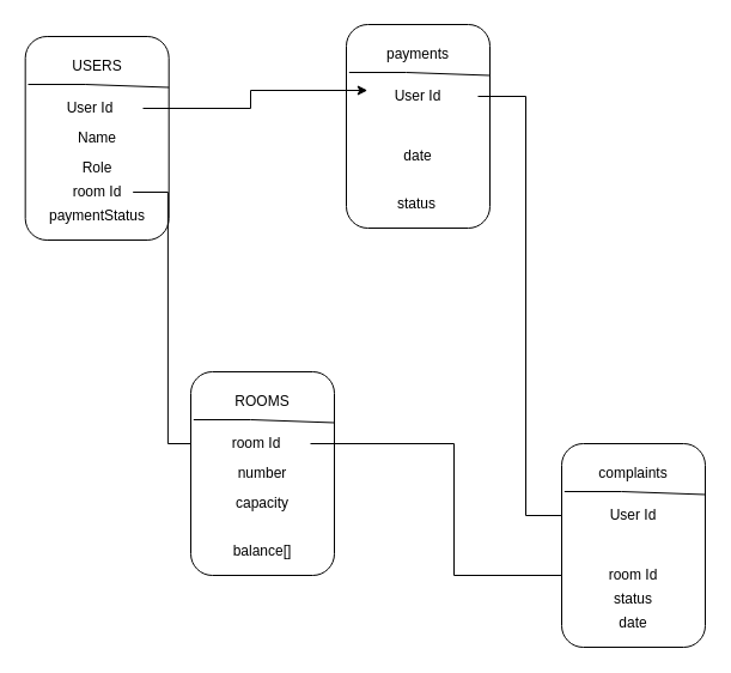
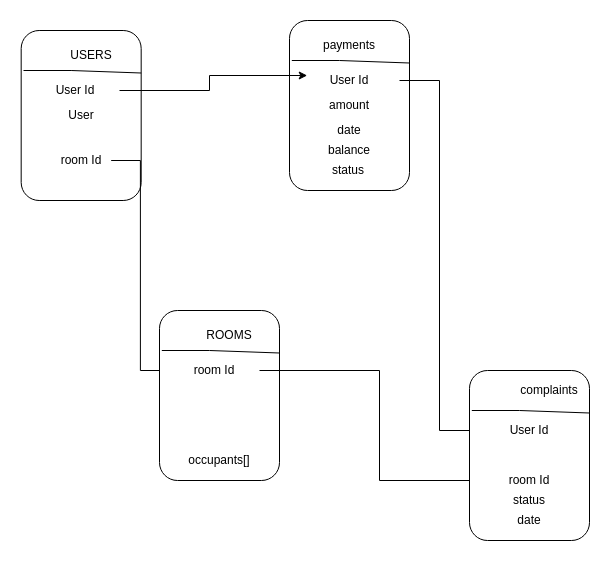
  <mxCell id="0" />
  <mxCell id="1" parent="0" />
  <mxCell id="2" value="" style="rounded=1;whiteSpace=wrap;html=1;" vertex="1" parent="1"><mxGeometry x="20.68" y="30" width="120" height="170" as="geometry" /></mxCell>
  <mxCell id="3" value="" style="endArrow=none;html=1;rounded=0;entryX=1;entryY=0.25;entryDx=0;entryDy=0;" edge="1" parent="1"><mxGeometry width="50" height="50" relative="1" as="geometry"><mxPoint x="23" y="70" as="sourcePoint" /><mxPoint x="140.68" y="72.5" as="targetPoint" /><Array as="points"><mxPoint x="70.68" y="70" /></Array></mxGeometry></mxCell>
- <mxCell id="4" value="USERS" style="text;html=1;align=center;verticalAlign=middle;whiteSpace=wrap;rounded=0;" vertex="1" parent="1"><mxGeometry x="50.68" y="40" width="60" height="30" as="geometry" /></mxCell>
+ <mxCell id="4" value="USERS" style="text;html=1;align=center;verticalAlign=middle;whiteSpace=wrap;rounded=0;" vertex="1" parent="1"><mxGeometry x="60.68" y="40" width="60" height="30" as="geometry" /></mxCell>
  <mxCell id="5" value="User Id" style="text;html=1;align=center;verticalAlign=middle;whiteSpace=wrap;rounded=0;" vertex="1" parent="1"><mxGeometry x="30.68" y="80" width="88.32" height="20" as="geometry" /></mxCell>
- <mxCell id="6" value="Name" style="text;html=1;align=center;verticalAlign=middle;whiteSpace=wrap;rounded=0;" vertex="1" parent="1"><mxGeometry x="50.68" y="100" width="60" height="30" as="geometry" /></mxCell>
- <mxCell id="7" value="Role" style="text;html=1;align=center;verticalAlign=middle;whiteSpace=wrap;rounded=0;" vertex="1" parent="1"><mxGeometry x="50.68" y="130" width="60" height="20" as="geometry" /></mxCell>
+ <mxCell id="6" value="User" style="text;html=1;align=center;verticalAlign=middle;whiteSpace=wrap;rounded=0;" vertex="1" parent="1"><mxGeometry x="50.68" y="100" width="60" height="30" as="geometry" /></mxCell>
  <mxCell id="8" style="edgeStyle=orthogonalEdgeStyle;rounded=0;orthogonalLoop=1;jettySize=auto;html=1;exitX=1;exitY=0.5;exitDx=0;exitDy=0;entryX=0;entryY=0.5;entryDx=0;entryDy=0;" edge="1" parent="1" source="9" target="26"><mxGeometry relative="1" as="geometry" /></mxCell>
  <mxCell id="9" value="room Id" style="text;html=1;align=center;verticalAlign=middle;whiteSpace=wrap;rounded=0;" vertex="1" parent="1"><mxGeometry x="50.68" y="150" width="60" height="20" as="geometry" /></mxCell>
- <mxCell id="10" value="paymentStatus" style="text;html=1;align=center;verticalAlign=middle;whiteSpace=wrap;rounded=0;" vertex="1" parent="1"><mxGeometry x="50.68" y="170" width="60" height="20" as="geometry" /></mxCell>
  <mxCell id="11" style="edgeStyle=orthogonalEdgeStyle;rounded=0;orthogonalLoop=1;jettySize=auto;html=1;exitX=0.5;exitY=1;exitDx=0;exitDy=0;" edge="1" parent="1" source="4" target="4"><mxGeometry relative="1" as="geometry" /></mxCell>
  <mxCell id="12" value="" style="rounded=1;whiteSpace=wrap;html=1;" vertex="1" parent="1"><mxGeometry x="289" y="20" width="120" height="170" as="geometry" /></mxCell>
  <mxCell id="13" value="" style="endArrow=none;html=1;rounded=0;entryX=1;entryY=0.25;entryDx=0;entryDy=0;" edge="1" parent="1"><mxGeometry width="50" height="50" relative="1" as="geometry"><mxPoint x="291.32" y="60" as="sourcePoint" /><mxPoint x="409" y="62.5" as="targetPoint" /><Array as="points"><mxPoint x="339" y="60" /></Array></mxGeometry></mxCell>
  <mxCell id="14" value="payments" style="text;html=1;align=center;verticalAlign=middle;whiteSpace=wrap;rounded=0;" vertex="1" parent="1"><mxGeometry x="319" y="30" width="60" height="30" as="geometry" /></mxCell>
  <mxCell id="15" style="edgeStyle=orthogonalEdgeStyle;rounded=0;orthogonalLoop=1;jettySize=auto;html=1;exitX=1;exitY=0.5;exitDx=0;exitDy=0;entryX=0;entryY=0.5;entryDx=0;entryDy=0;" edge="1" parent="1" source="16" target="34"><mxGeometry relative="1" as="geometry" /></mxCell>
  <mxCell id="16" value="User Id" style="text;html=1;align=center;verticalAlign=middle;whiteSpace=wrap;rounded=0;" vertex="1" parent="1"><mxGeometry x="299" y="70" width="100" height="20" as="geometry" /></mxCell>
+ <mxCell id="17" value="amount" style="text;html=1;align=center;verticalAlign=middle;whiteSpace=wrap;rounded=0;" vertex="1" parent="1"><mxGeometry x="319" y="90" width="60" height="30" as="geometry" /></mxCell>
  <mxCell id="18" value="date" style="text;html=1;align=center;verticalAlign=middle;whiteSpace=wrap;rounded=0;" vertex="1" parent="1"><mxGeometry x="319" y="120" width="60" height="20" as="geometry" /></mxCell>
+ <mxCell id="19" value="balance" style="text;html=1;align=center;verticalAlign=middle;whiteSpace=wrap;rounded=0;" vertex="1" parent="1"><mxGeometry x="319" y="140" width="60" height="20" as="geometry" /></mxCell>
  <mxCell id="20" value="status" style="text;html=1;align=center;verticalAlign=middle;whiteSpace=wrap;rounded=0;" vertex="1" parent="1"><mxGeometry x="318" y="160" width="60" height="20" as="geometry" /></mxCell>
  <mxCell id="21" style="edgeStyle=orthogonalEdgeStyle;rounded=0;orthogonalLoop=1;jettySize=auto;html=1;exitX=0.5;exitY=1;exitDx=0;exitDy=0;" edge="1" parent="1" source="14" target="14"><mxGeometry relative="1" as="geometry" /></mxCell>
  <mxCell id="22" value="" style="rounded=1;whiteSpace=wrap;html=1;" vertex="1" parent="1"><mxGeometry x="159" y="310" width="120" height="170" as="geometry" /></mxCell>
  <mxCell id="23" value="" style="endArrow=none;html=1;rounded=0;entryX=1;entryY=0.25;entryDx=0;entryDy=0;" edge="1" parent="1"><mxGeometry width="50" height="50" relative="1" as="geometry"><mxPoint x="161.32" y="350" as="sourcePoint" /><mxPoint x="279" y="352.5" as="targetPoint" /><Array as="points"><mxPoint x="209" y="350" /></Array></mxGeometry></mxCell>
- <mxCell id="24" value="ROOMS" style="text;html=1;align=center;verticalAlign=middle;whiteSpace=wrap;rounded=0;" vertex="1" parent="1"><mxGeometry x="189" y="320" width="60" height="30" as="geometry" /></mxCell>
+ <mxCell id="24" value="ROOMS" style="text;html=1;align=center;verticalAlign=middle;whiteSpace=wrap;rounded=0;" vertex="1" parent="1"><mxGeometry x="199" y="320" width="60" height="30" as="geometry" /></mxCell>
  <mxCell id="25" style="edgeStyle=orthogonalEdgeStyle;rounded=0;orthogonalLoop=1;jettySize=auto;html=1;entryX=0;entryY=0.5;entryDx=0;entryDy=0;" edge="1" parent="1" source="26" target="35"><mxGeometry relative="1" as="geometry" /></mxCell>
  <mxCell id="26" value="room Id" style="text;html=1;align=center;verticalAlign=middle;whiteSpace=wrap;rounded=0;" vertex="1" parent="1"><mxGeometry x="169" y="360" width="90" height="20" as="geometry" /></mxCell>
- <mxCell id="27" value="number" style="text;html=1;align=center;verticalAlign=middle;whiteSpace=wrap;rounded=0;" vertex="1" parent="1"><mxGeometry x="189" y="380" width="60" height="30" as="geometry" /></mxCell>
- <mxCell id="28" value="capacity" style="text;html=1;align=center;verticalAlign=middle;whiteSpace=wrap;rounded=0;" vertex="1" parent="1"><mxGeometry x="189" y="410" width="60" height="20" as="geometry" /></mxCell>
- <mxCell id="29" value="balance[]" style="text;html=1;align=center;verticalAlign=middle;whiteSpace=wrap;rounded=0;" vertex="1" parent="1"><mxGeometry x="189" y="450" width="60" height="20" as="geometry" /></mxCell>
+ <mxCell id="29" value="occupants[]" style="text;html=1;align=center;verticalAlign=middle;whiteSpace=wrap;rounded=0;" vertex="1" parent="1"><mxGeometry x="189" y="450" width="60" height="20" as="geometry" /></mxCell>
  <mxCell id="30" style="edgeStyle=orthogonalEdgeStyle;rounded=0;orthogonalLoop=1;jettySize=auto;html=1;exitX=0.5;exitY=1;exitDx=0;exitDy=0;" edge="1" parent="1" source="24" target="24"><mxGeometry relative="1" as="geometry" /></mxCell>
  <mxCell id="31" value="" style="rounded=1;whiteSpace=wrap;html=1;" vertex="1" parent="1"><mxGeometry x="469" y="370" width="120" height="170" as="geometry" /></mxCell>
  <mxCell id="32" value="" style="endArrow=none;html=1;rounded=0;entryX=1;entryY=0.25;entryDx=0;entryDy=0;" edge="1" parent="1"><mxGeometry width="50" height="50" relative="1" as="geometry"><mxPoint x="471.32" y="410" as="sourcePoint" /><mxPoint x="589" y="412.5" as="targetPoint" /><Array as="points"><mxPoint x="519" y="410" /></Array></mxGeometry></mxCell>
- <mxCell id="33" value="complaints" style="text;html=1;align=center;verticalAlign=middle;whiteSpace=wrap;rounded=0;" vertex="1" parent="1"><mxGeometry x="499" y="380" width="60" height="30" as="geometry" /></mxCell>
+ <mxCell id="33" value="complaints" style="text;html=1;align=center;verticalAlign=middle;whiteSpace=wrap;rounded=0;" vertex="1" parent="1"><mxGeometry x="519" y="375" width="60" height="30" as="geometry" /></mxCell>
  <mxCell id="34" value="User Id" style="text;html=1;align=center;verticalAlign=middle;whiteSpace=wrap;rounded=0;" vertex="1" parent="1"><mxGeometry x="479" y="420" width="100" height="20" as="geometry" /></mxCell>
  <mxCell id="35" value="room Id" style="text;html=1;align=center;verticalAlign=middle;whiteSpace=wrap;rounded=0;" vertex="1" parent="1"><mxGeometry x="499" y="470" width="60" height="20" as="geometry" /></mxCell>
  <mxCell id="36" value="status" style="text;html=1;align=center;verticalAlign=middle;whiteSpace=wrap;rounded=0;" vertex="1" parent="1"><mxGeometry x="499" y="490" width="60" height="20" as="geometry" /></mxCell>
  <mxCell id="37" value="date" style="text;html=1;align=center;verticalAlign=middle;whiteSpace=wrap;rounded=0;" vertex="1" parent="1"><mxGeometry x="499" y="510" width="60" height="20" as="geometry" /></mxCell>
  <mxCell id="38" style="edgeStyle=orthogonalEdgeStyle;rounded=0;orthogonalLoop=1;jettySize=auto;html=1;exitX=0.5;exitY=1;exitDx=0;exitDy=0;" edge="1" parent="1" source="33" target="33"><mxGeometry relative="1" as="geometry" /></mxCell>
  <mxCell id="39" style="edgeStyle=orthogonalEdgeStyle;rounded=0;orthogonalLoop=1;jettySize=auto;html=1;exitX=1;exitY=0.5;exitDx=0;exitDy=0;entryX=0.077;entryY=0.25;entryDx=0;entryDy=0;entryPerimeter=0;" edge="1" parent="1" source="5" target="16"><mxGeometry relative="1" as="geometry" /></mxCell>
